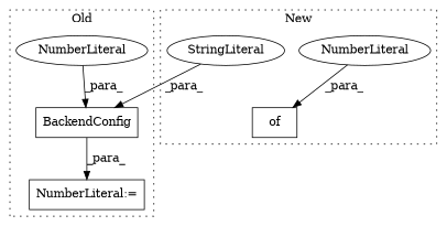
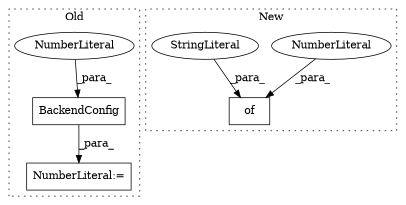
  digraph {
    fontname="DejaVu Serif"
    node [a=32 fontname="DejaVu Serif" l=1 shape=box]
    edge [fontname="DejaVu Serif"]
    n1 [l="14,1" label=BackendConfig s="4261,4276"]
    n2 [a=34 label=NumberLiteral s=4275 shape=ellipse]
    n3 [a=7 label="NumberLiteral:=" s=4260]
    n4 [l="3,1" label=of s="4248,4267"]
    n5 [a=45 l=14 label=StringLiteral s=4251 shape=ellipse]
    n6 [a=34 label=NumberLiteral s=4266 shape=ellipse]
    subgraph cluster_1 {
      label=Old
      style=dotted
      n1
      n2
      n3
    }
    subgraph cluster_2 {
      label=New
      style=dotted
      n4
      n5
      n6
    }
    n1 -> n3 [label=_para_]
    n2 -> n1 [label=_para_]
-   n5 -> n1 [label=_para_]
+   n5 -> n4 [label=_para_]
    n6 -> n4 [label=_para_]
  }
